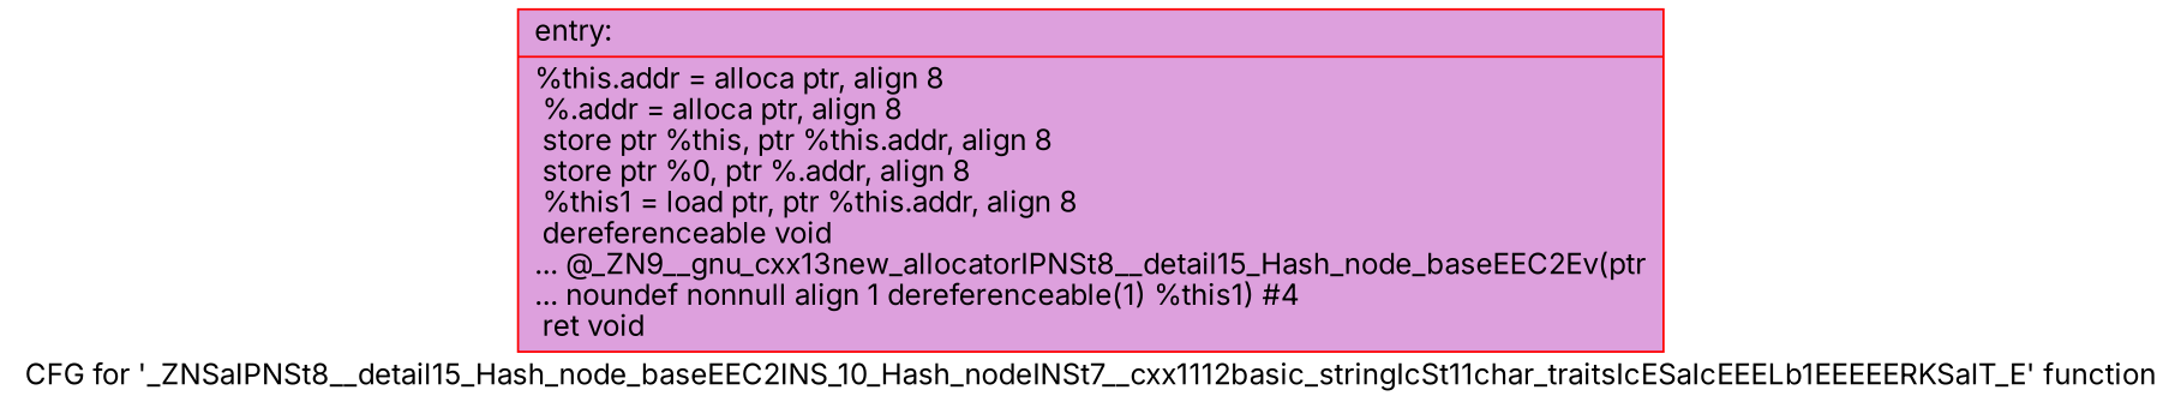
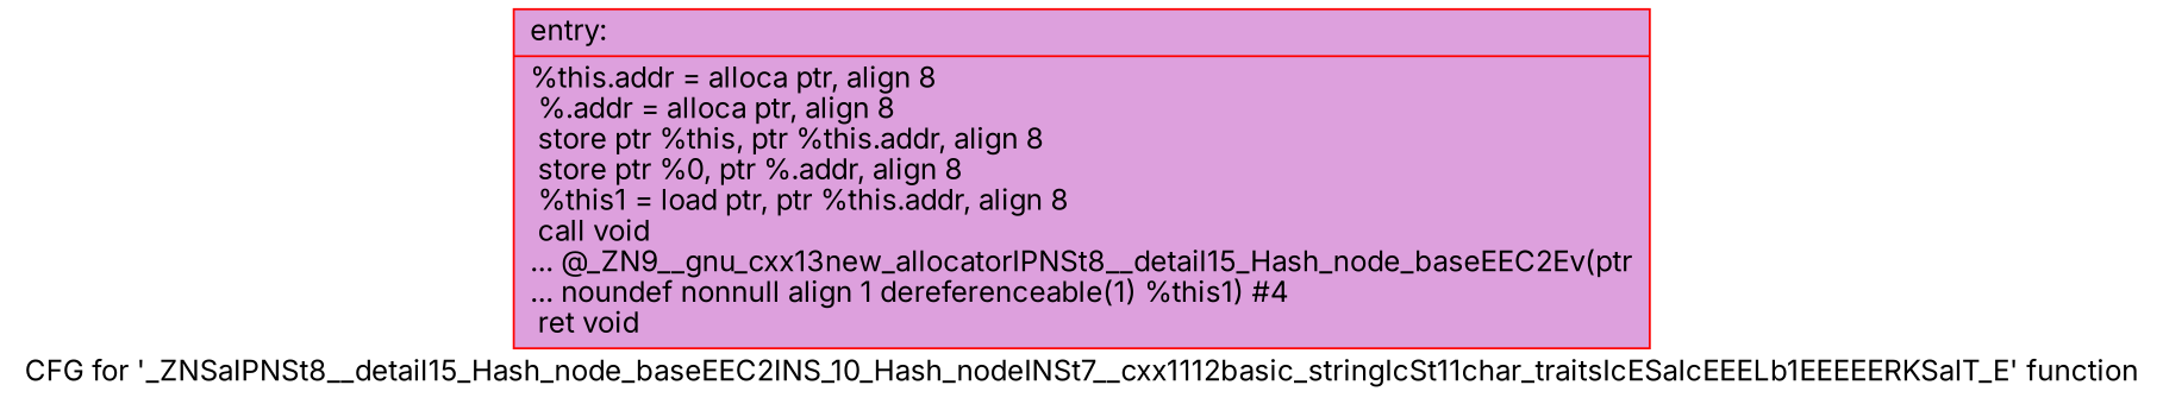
  digraph {
    label="CFG for '_ZNSaIPNSt8__detail15_Hash_node_baseEEC2INS_10_Hash_nodeINSt7__cxx1112basic_stringIcSt11char_traitsIcESaIcEEELb1EEEEERKSaIT_E' function"
    fontname=Inter
-   n1 [color=red fillcolor=plum fontname=Inter label="{entry:\l|  %this.addr = alloca ptr, align 8\l  %.addr = alloca ptr, align 8\l  store ptr %this, ptr %this.addr, align 8\l  store ptr %0, ptr %.addr, align 8\l  %this1 = load ptr, ptr %this.addr, align 8\l  dereferenceable void\l... @_ZN9__gnu_cxx13new_allocatorIPNSt8__detail15_Hash_node_baseEEC2Ev(ptr\l... noundef nonnull align 1 dereferenceable(1) %this1) #4\l  ret void\l}" shape=record style=filled]
+   n1 [color=red fillcolor=plum fontname=Inter label="{entry:\l|  %this.addr = alloca ptr, align 8\l  %.addr = alloca ptr, align 8\l  store ptr %this, ptr %this.addr, align 8\l  store ptr %0, ptr %.addr, align 8\l  %this1 = load ptr, ptr %this.addr, align 8\l  call void\l... @_ZN9__gnu_cxx13new_allocatorIPNSt8__detail15_Hash_node_baseEEC2Ev(ptr\l... noundef nonnull align 1 dereferenceable(1) %this1) #4\l  ret void\l}" shape=record style=filled]
  }
